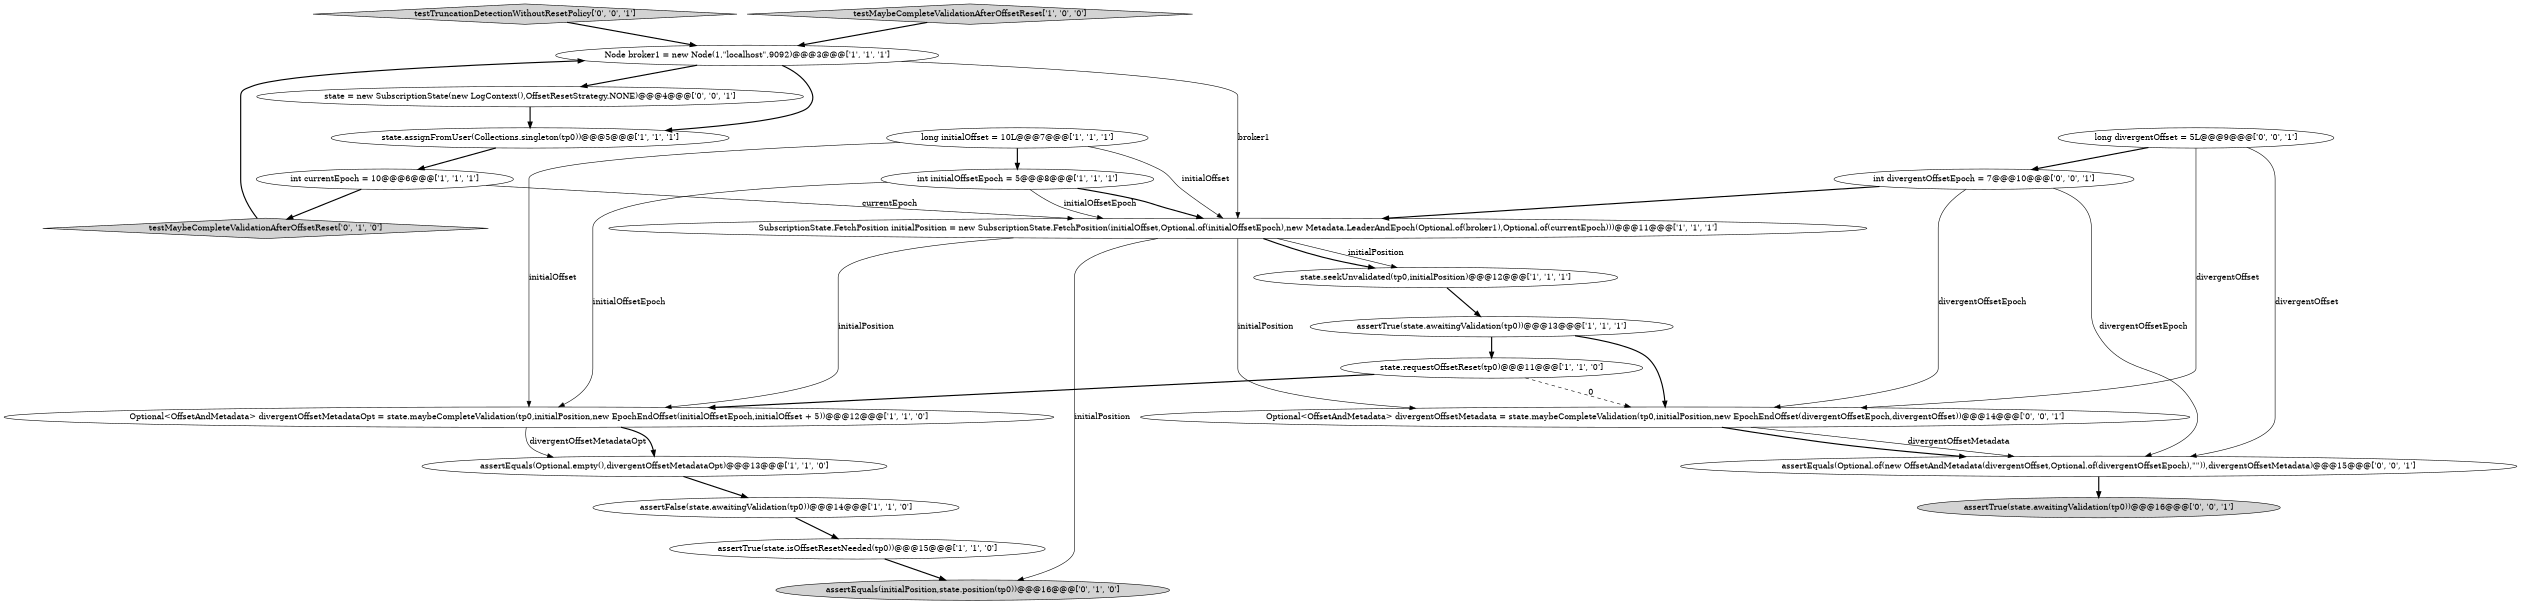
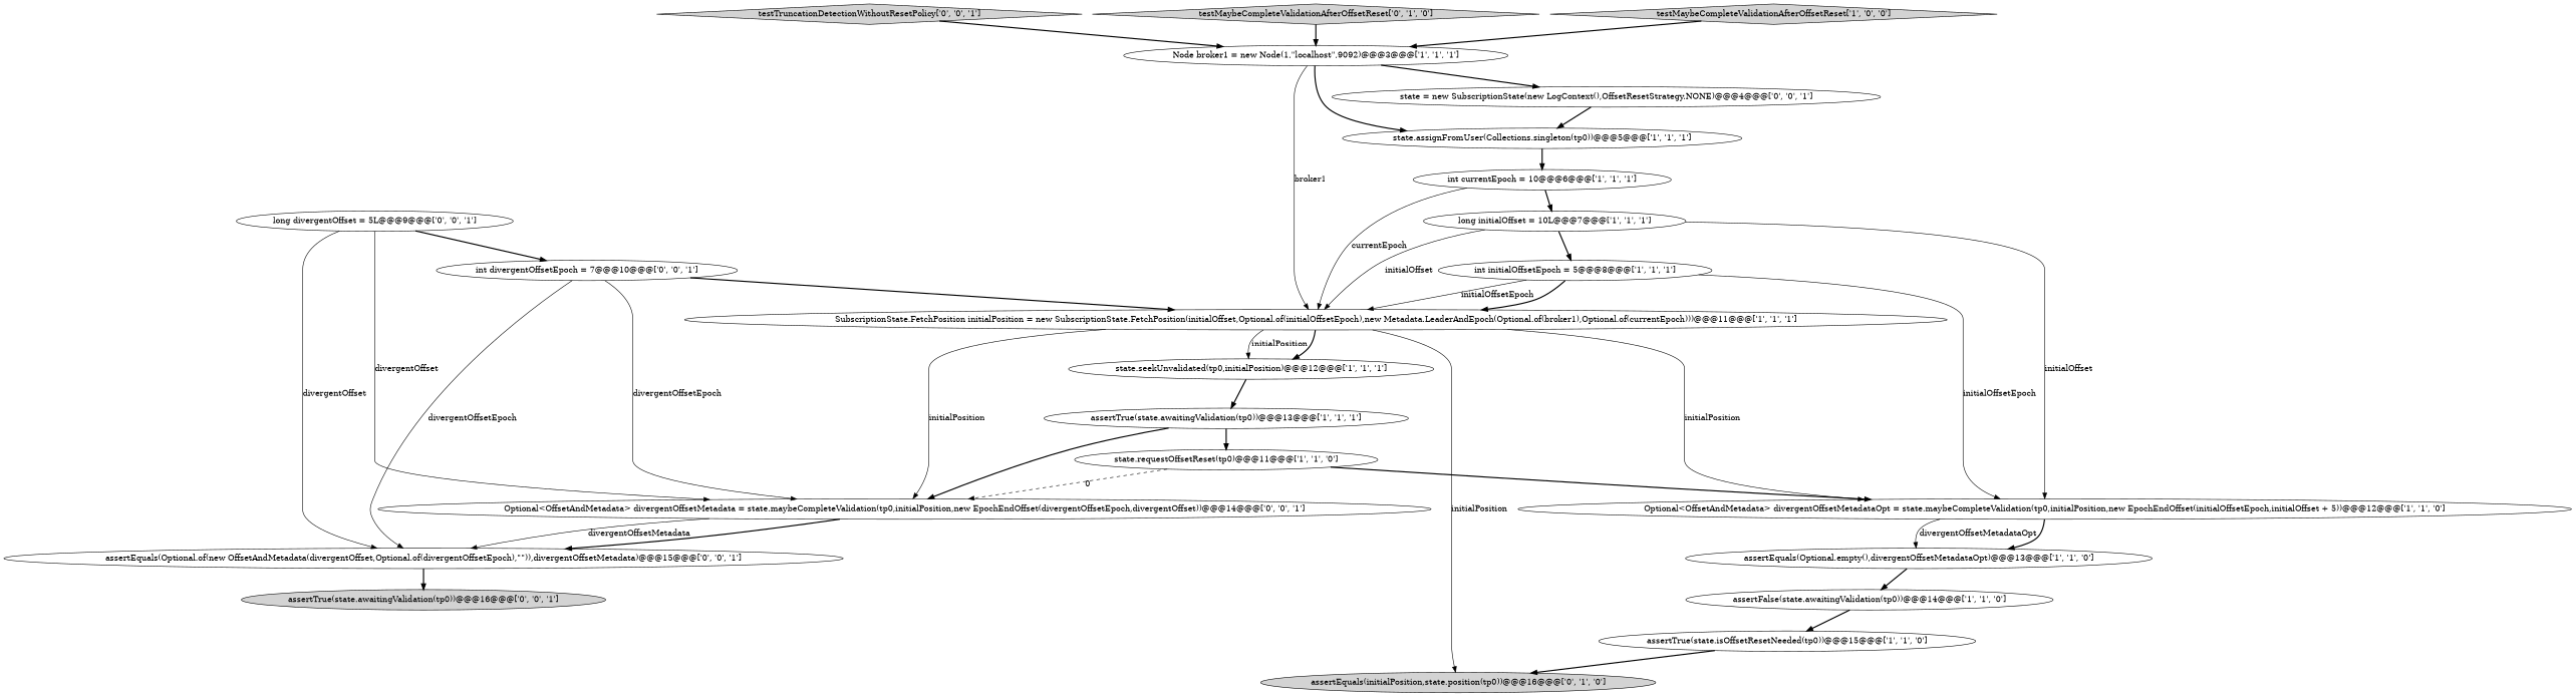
  digraph {
    node [fillcolor=white shape=ellipse style=filled]
    edge [style=bold]
    n1 [label="state.requestOffsetReset(tp0)@@@11@@@['1', '1', '0']"]
    n2 [label="Optional<OffsetAndMetadata> divergentOffsetMetadataOpt = state.maybeCompleteValidation(tp0,initialPosition,new EpochEndOffset(initialOffsetEpoch,initialOffset + 5))@@@12@@@['1', '1', '0']"]
    n3 [label="Optional<OffsetAndMetadata> divergentOffsetMetadata = state.maybeCompleteValidation(tp0,initialPosition,new EpochEndOffset(divergentOffsetEpoch,divergentOffset))@@@14@@@['0', '0', '1']"]
    n4 [label="assertEquals(Optional.empty(),divergentOffsetMetadataOpt)@@@13@@@['1', '1', '0']"]
    n5 [label="assertEquals(Optional.of(new OffsetAndMetadata(divergentOffset,Optional.of(divergentOffsetEpoch),\"\")),divergentOffsetMetadata)@@@15@@@['0', '0', '1']"]
    n6 [label="assertFalse(state.awaitingValidation(tp0))@@@14@@@['1', '1', '0']"]
    n7 [label="assertTrue(state.isOffsetResetNeeded(tp0))@@@15@@@['1', '1', '0']"]
    n8 [fillcolor=lightgray label="assertEquals(initialPosition,state.position(tp0))@@@16@@@['0', '1', '0']"]
    n9 [label="SubscriptionState.FetchPosition initialPosition = new SubscriptionState.FetchPosition(initialOffset,Optional.of(initialOffsetEpoch),new Metadata.LeaderAndEpoch(Optional.of(broker1),Optional.of(currentEpoch)))@@@11@@@['1', '1', '1']"]
    n10 [label="state.seekUnvalidated(tp0,initialPosition)@@@12@@@['1', '1', '1']"]
    n11 [label="assertTrue(state.awaitingValidation(tp0))@@@13@@@['1', '1', '1']"]
    n12 [label="Node broker1 = new Node(1,\"localhost\",9092)@@@3@@@['1', '1', '1']"]
    n13 [label="state = new SubscriptionState(new LogContext(),OffsetResetStrategy.NONE)@@@4@@@['0', '0', '1']"]
    n14 [label="state.assignFromUser(Collections.singleton(tp0))@@@5@@@['1', '1', '1']"]
    n15 [label="int currentEpoch = 10@@@6@@@['1', '1', '1']"]
    n16 [fillcolor=lightgray label="testTruncationDetectionWithoutResetPolicy['0', '0', '1']" shape=diamond]
    n17 [fillcolor=lightgray label="assertTrue(state.awaitingValidation(tp0))@@@16@@@['0', '0', '1']"]
    n18 [label="int initialOffsetEpoch = 5@@@8@@@['1', '1', '1']"]
    n19 [label="long divergentOffset = 5L@@@9@@@['0', '0', '1']"]
    n20 [label="int divergentOffsetEpoch = 7@@@10@@@['0', '0', '1']"]
    n21 [fillcolor=lightgray label="testMaybeCompleteValidationAfterOffsetReset['0', '1', '0']" shape=diamond]
    n22 [label="long initialOffset = 10L@@@7@@@['1', '1', '1']"]
    n23 [fillcolor=lightgray label="testMaybeCompleteValidationAfterOffsetReset['1', '0', '0']" shape=diamond]
    n1 -> n2
    n1 -> n3 [label=0 style=dashed]
    n2 -> n4 [label=divergentOffsetMetadataOpt style=solid]
    n2 -> n4
    n3 -> n5 [label=divergentOffsetMetadata style=solid]
    n3 -> n5
    n4 -> n6
    n5 -> n17
    n6 -> n7
    n7 -> n8
    n9 -> n2 [label=initialPosition style=solid]
    n9 -> n3 [label=initialPosition style=solid]
    n9 -> n8 [label=initialPosition style=solid]
    n9 -> n10 [label=initialPosition style=solid]
    n9 -> n10
    n10 -> n11
    n11 -> n1
    n11 -> n3
    n12 -> n9 [label=broker1 style=solid]
    n12 -> n13
    n12 -> n14
    n13 -> n14
    n14 -> n15
    n15 -> n9 [label=currentEpoch style=solid]
-   n15 -> n21
+   n15 -> n22
    n16 -> n12
    n18 -> n2 [label=initialOffsetEpoch style=solid]
    n18 -> n9 [label=initialOffsetEpoch style=solid]
    n18 -> n9
    n19 -> n3 [label=divergentOffset style=solid]
    n19 -> n5 [label=divergentOffset style=solid]
    n19 -> n20
    n20 -> n3 [label=divergentOffsetEpoch style=solid]
    n20 -> n5 [label=divergentOffsetEpoch style=solid]
    n20 -> n9
    n21 -> n12
    n22 -> n2 [label=initialOffset style=solid]
    n22 -> n9 [label=initialOffset style=solid]
    n22 -> n18
    n23 -> n12
  }
